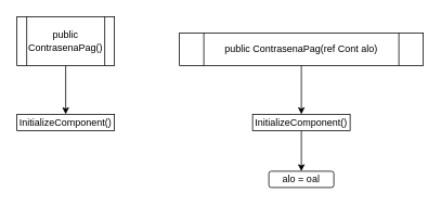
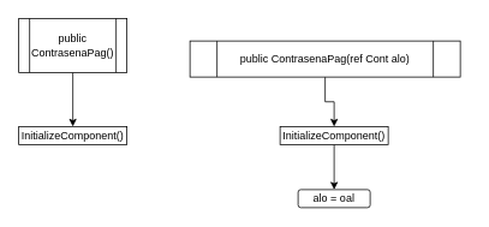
  <mxCell id="0" />
  <mxCell id="1" parent="0" />
  <mxCell id="2" style="edgeStyle=orthogonalEdgeStyle;rounded=0;orthogonalLoop=1;jettySize=auto;html=1;" edge="1" parent="1" source="3" target="4"><mxGeometry relative="1" as="geometry" /></mxCell>
  <mxCell id="3" value="public ContrasenaPag()" style="shape=process;whiteSpace=wrap;html=1;backgroundOutline=1;" vertex="1" parent="1"><mxGeometry x="20" y="20" width="120" height="60" as="geometry" /></mxCell>
  <mxCell id="4" value="InitializeComponent()" style="rounded=0;whiteSpace=wrap;html=1;" vertex="1" parent="1"><mxGeometry x="20" y="140" width="120" height="20" as="geometry" /></mxCell>
  <mxCell id="5" style="edgeStyle=orthogonalEdgeStyle;rounded=0;orthogonalLoop=1;jettySize=auto;html=1;" edge="1" parent="1" source="6" target="9"><mxGeometry relative="1" as="geometry" /></mxCell>
- <mxCell id="6" value="public ContrasenaPag(ref Cont alo)" style="shape=process;whiteSpace=wrap;html=1;backgroundOutline=1;" vertex="1" parent="1"><mxGeometry x="220" y="40" width="300" height="40" as="geometry" /></mxCell>
+ <mxCell id="6" value="public ContrasenaPag(ref Cont alo)" style="shape=process;whiteSpace=wrap;html=1;backgroundOutline=1;" vertex="1" parent="1"><mxGeometry x="210" y="45" width="300" height="40" as="geometry" /></mxCell>
  <mxCell id="7" value="alo = oal" style="whiteSpace=wrap;html=1;rounded=1;" vertex="1" parent="1"><mxGeometry x="330" y="210" width="80" height="20" as="geometry" /></mxCell>
  <mxCell id="8" style="edgeStyle=orthogonalEdgeStyle;rounded=0;orthogonalLoop=1;jettySize=auto;html=1;" edge="1" parent="1" source="9" target="7"><mxGeometry relative="1" as="geometry" /></mxCell>
  <mxCell id="9" value="InitializeComponent()" style="rounded=0;whiteSpace=wrap;html=1;" vertex="1" parent="1"><mxGeometry x="310" y="140" width="120" height="20" as="geometry" /></mxCell>
